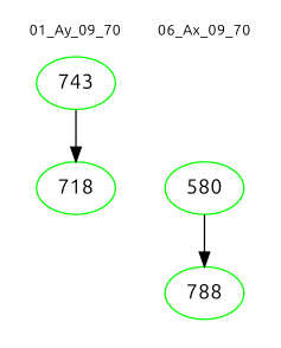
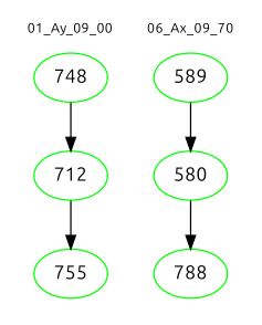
  digraph {
    fontname=Ubuntu
    node [color=green fontname=Ubuntu]
    edge [color=black fontname=Ubuntu]
-   n1 [label=743]
-   n2 [label=718]
+   n1 [label=748]
+   n2 [label=712]
+   n3 [label=755]
+   n4 [label=589]
    n5 [label=580]
    n6 [label=788]
    subgraph cluster_1 {
      color=white
      fontsize=10
-     label="01_Ay_09_70"
+     label="01_Ay_09_00"
      n1
      n2
+     n3
    }
    subgraph cluster_2 {
      color=white
      fontsize=10
      label="06_Ax_09_70"
+     n4
      n5
      n6
    }
    n1 -> n2
+   n2 -> n3
+   n4 -> n5
    n5 -> n6
  }
